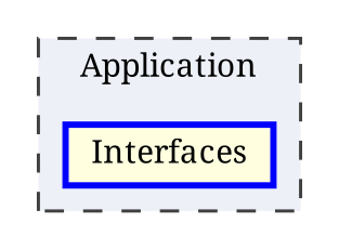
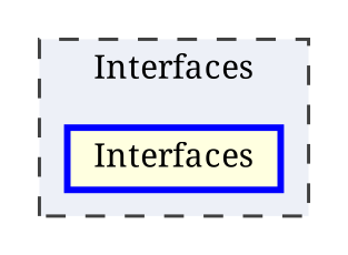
  digraph {
    compound=true
    fontname="Noto Serif"
    n1 [color=blue fillcolor=lightyellow fontname="Noto Serif" fontsize=10 height=0.2 label=Interfaces shape=box style="filled,bold" width=0.4]
    subgraph cluster_1 {
      bgcolor="#edf0f7"
      fontsize=10
-     label=Application
+     label=Interfaces
      pencolor=grey25
      style="filled,dashed"
      n1
    }
  }
